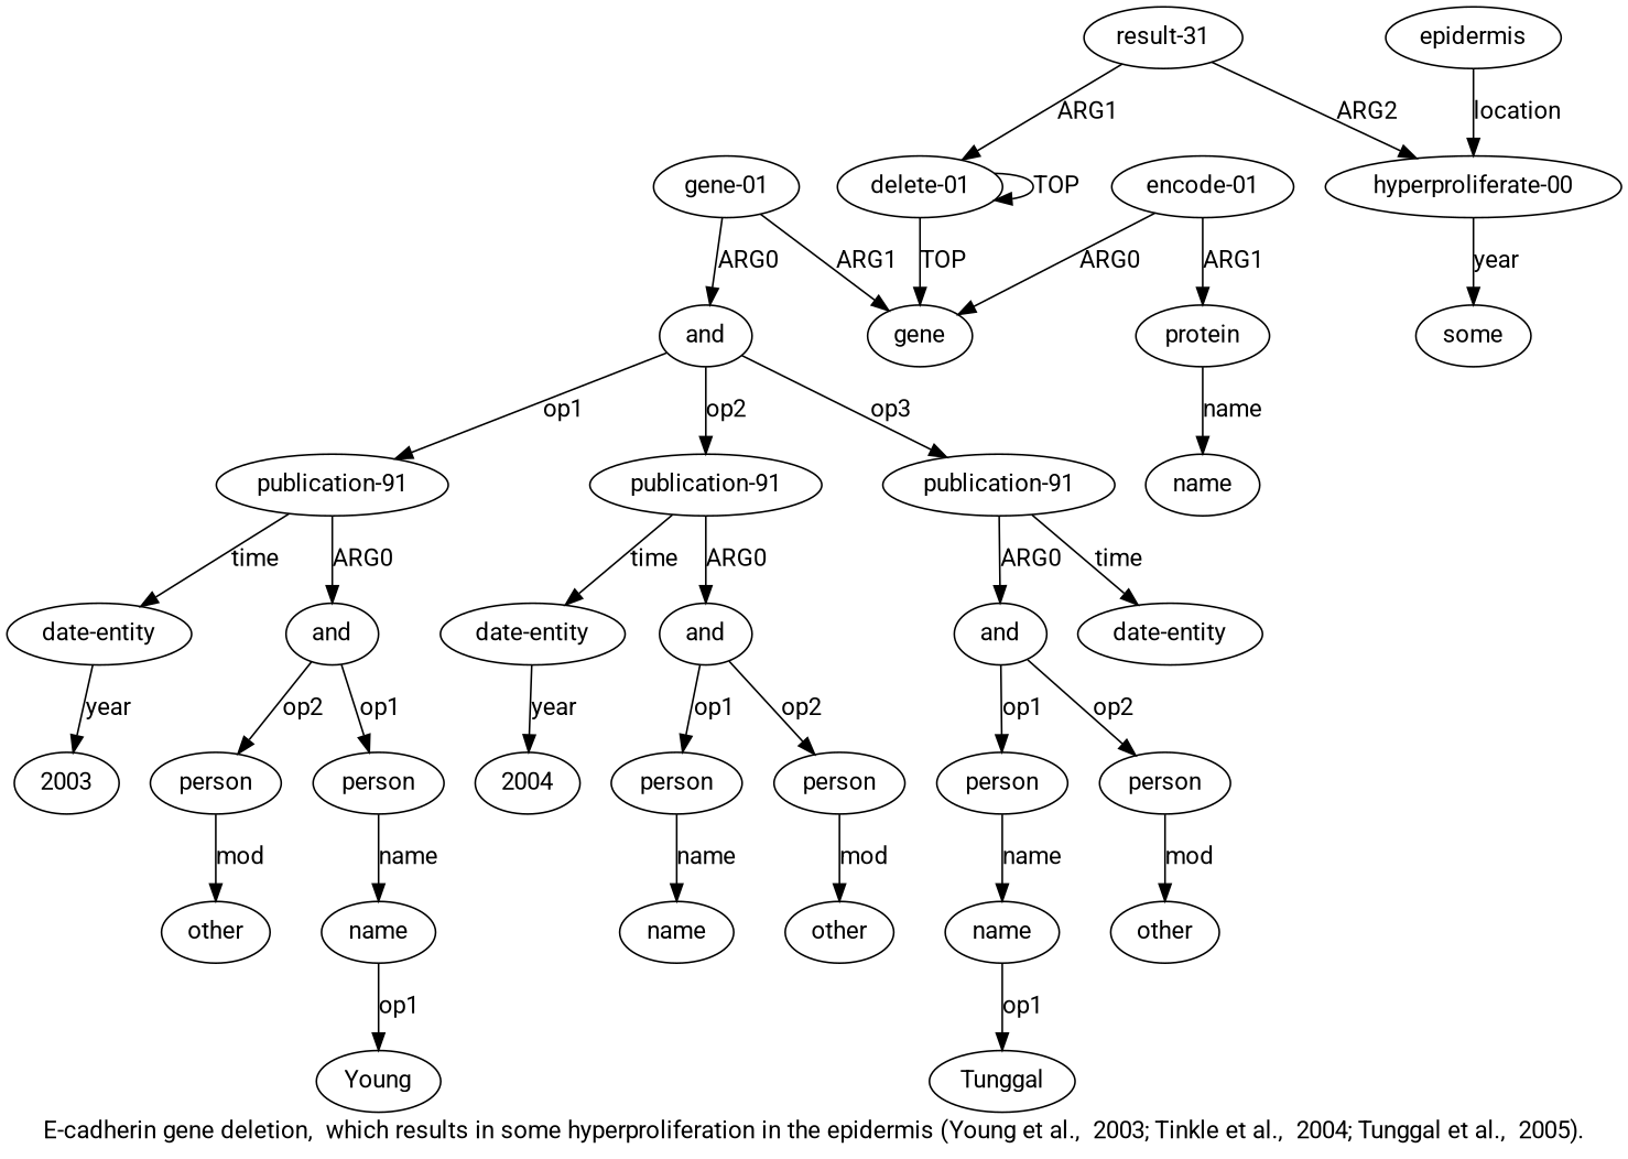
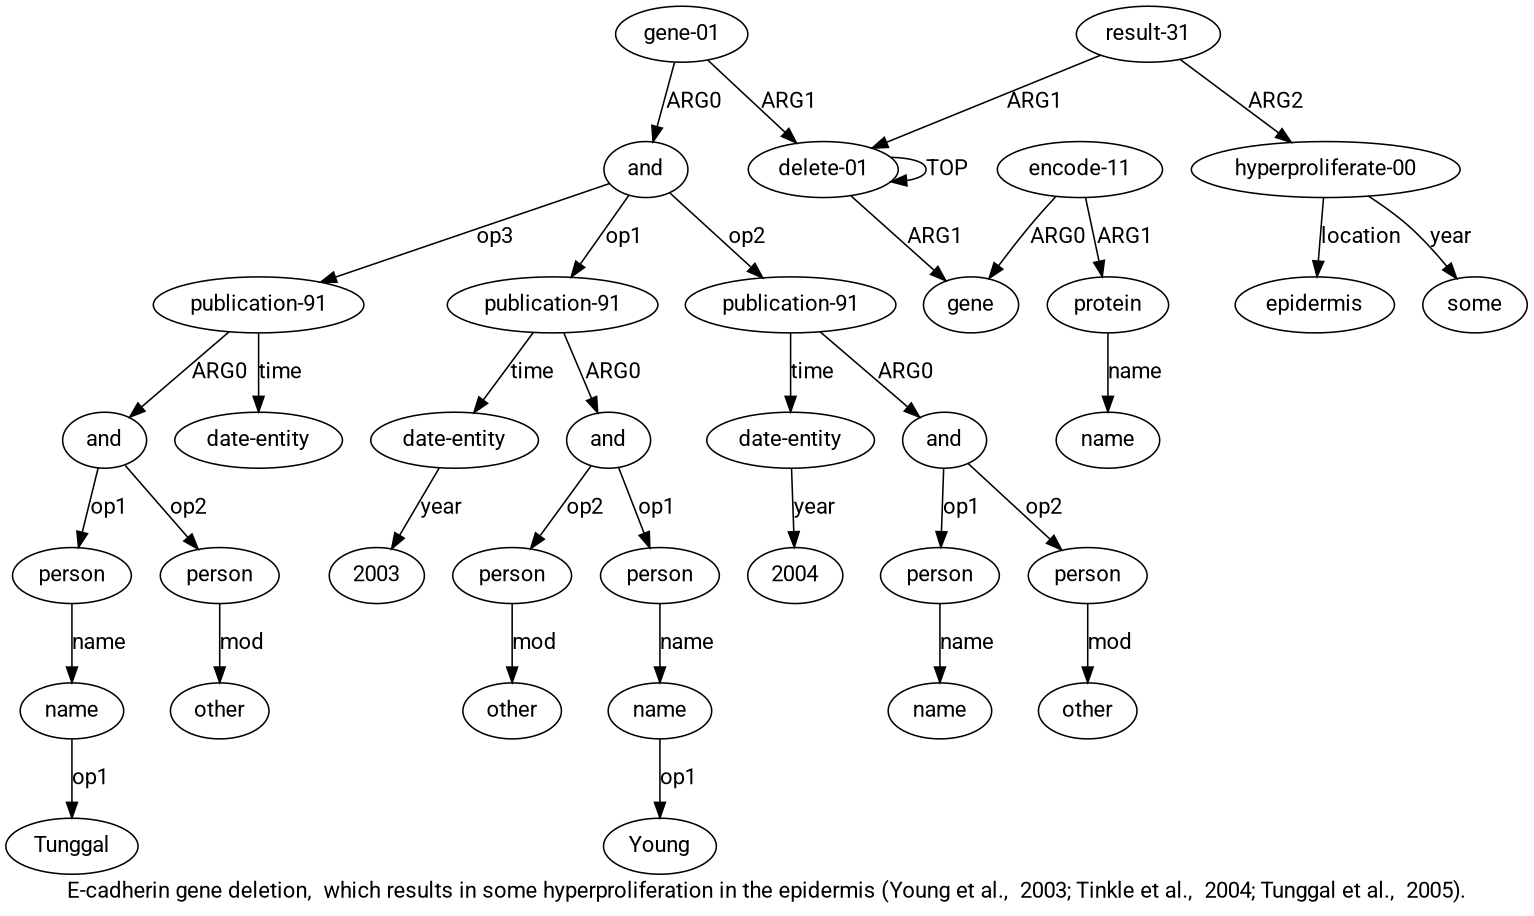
  digraph {
    fontname=Roboto
    label="E-cadherin gene deletion,  which results in some hyperproliferation in the epidermis (Young et al.,  2003; Tinkle et al.,  2004; Tunggal et al.,  2005)."
    node [color=black fontname=Roboto gold_ind=-1 gold_label=person test_ind=-1 test_label=person]
    edge [color=black fontname=Roboto gold_label=op1 test_label=op1]
    n1 [gold_ind=20 label=person test_ind=20]
    n2 [gold_ind=21 gold_label=name label=name test_ind=21 test_label=name]
    n3 [gold_ind=22 label=person test_ind=22]
    n4 [gold_ind=23 gold_label=other label=other test_ind=23 test_label=other]
    n5 [gold_ind=24 gold_label="date-entity" label="date-entity" test_ind=24 test_label="date-entity"]
    n6 [gold_label=2004 label=2004 test_label=2004]
    n7 [gold_ind=25 gold_label="publication-91" label="publication-91" test_ind=25 test_label="publication-91"]
    n8 [gold_ind=26 gold_label=and label=and test_ind=26 test_label=and]
    n9 [gold_ind=31 gold_label="date-entity" label="date-entity" test_ind=31 test_label="date-entity"]
    n10 [gold_ind=27 label=person test_ind=27]
    n11 [gold_ind=29 label=person test_ind=29]
    n12 [gold_ind=28 gold_label=name label=name test_ind=28 test_label=name]
    n13 [gold_ind=30 gold_label=other label=other test_ind=30 test_label=other]
    n14 [gold_label=Tunggal label=Tunggal test_label=Tunggal]
    n15 [gold_label=Young label=Young test_label=Young]
    n16 [gold_ind=15 label=person test_ind=15]
    n17 [gold_ind=16 gold_label=other label=other test_ind=16 test_label=other]
    n18 [gold_ind=14 gold_label=name label=name test_ind=14 test_label=name]
    n19 [gold_ind=17 gold_label="date-entity" label="date-entity" test_ind=17 test_label="date-entity"]
    n20 [gold_label=2003 label=2003 test_label=2003]
    n21 [gold_ind=11 gold_label="publication-91" label="publication-91" test_ind=11 test_label="publication-91"]
    n22 [gold_ind=12 gold_label=and label=and test_ind=12 test_label=and]
    n23 [gold_ind=13 label=person test_ind=13]
    n24 [gold_ind=10 gold_label=and label=and test_ind=10 test_label=and]
    n25 [gold_ind=18 gold_label="publication-91" label="publication-91" test_ind=18 test_label="publication-91"]
    n26 [gold_ind=19 gold_label=and label=and test_ind=19 test_label=and]
    n27 [gold_ind=1 gold_label=gene label=gene test_ind=1 test_label=gene]
    n28 [gold_ind=0 gold_label="delete-01" label="delete-01" test_ind=0 test_label="delete-01"]
    n29 [gold_ind=3 gold_label=protein label=protein test_ind=3 test_label=protein]
    n30 [gold_ind=4 gold_label=name label=name test_ind=4 test_label=name]
-   n31 [gold_ind=2 gold_label="encode-01" label="encode-01" test_ind=2 test_label="encode-01"]
+   n31 [gold_ind=2 gold_label="encode-01" label="encode-11" test_ind=2 test_label="encode-01"]
    n32 [gold_ind=5 gold_label="result-01" label="result-31" test_ind=5 test_label="result-01"]
    n33 [gold_ind=6 gold_label="hyperproliferate-00" label="hyperproliferate-00" test_ind=6 test_label="hyperproliferate-00"]
    n34 [gold_ind=7 gold_label=epidermis label=epidermis test_ind=7 test_label=epidermis]
    n35 [gold_ind=8 gold_label=some label=some test_ind=8 test_label=some]
    n36 [gold_ind=9 gold_label="describe-01" label="gene-01" test_ind=9 test_label="describe-01"]
    n1 -> n2 [gold_label=name label=name test_label=name]
    n3 -> n4 [gold_label=mod label=mod test_label=mod]
    n5 -> n6 [gold_label=year label=year test_label=year]
    n7 -> n8 [gold_label=ARG0 label=ARG0 test_label=ARG0]
    n7 -> n9 [gold_label=time label=time test_label=time]
    n8 -> n10 [label=op1]
    n8 -> n11 [gold_label=op2 label=op2 test_label=op2]
    n10 -> n12 [gold_label=name label=name test_label=name]
    n11 -> n13 [gold_label=mod label=mod test_label=mod]
    n12 -> n14 [label=op1]
    n16 -> n17 [gold_label=mod label=mod test_label=mod]
    n18 -> n15 [label=op1]
    n19 -> n20 [gold_label=year label=year test_label=year]
    n21 -> n19 [gold_label=time label=time test_label=time]
    n21 -> n22 [gold_label=ARG0 label=ARG0 test_label=ARG0]
    n22 -> n16 [gold_label=op2 label=op2 test_label=op2]
    n22 -> n23 [label=op1]
    n23 -> n18 [gold_label=name label=name test_label=name]
    n24 -> n7 [gold_label=op3 label=op3 test_label=op3]
    n24 -> n21 [label=op1]
    n24 -> n25 [gold_label=op2 label=op2 test_label=op2]
    n25 -> n5 [gold_label=time label=time test_label=time]
    n25 -> n26 [gold_label=ARG0 label=ARG0 test_label=ARG0]
    n26 -> n1 [label=op1]
    n26 -> n3 [gold_label=op2 label=op2 test_label=op2]
-   n28 -> n27 [gold_label=ARG1 label=TOP test_label=ARG1]
+   n28 -> n27 [gold_label=ARG1 label=ARG1 test_label=ARG1]
    n28 -> n28 [gold_label=TOP label=TOP test_label=TOP]
    n29 -> n30 [gold_label=name label=name test_label=name]
    n31 -> n27 [gold_label=ARG0 label=ARG0 test_label=ARG0]
    n31 -> n29 [gold_label=ARG1 label=ARG1 test_label=ARG1]
    n32 -> n28 [gold_label=ARG1 label=ARG1 test_label=ARG1]
    n32 -> n33 [gold_label=ARG2 label=ARG2 test_label=ARG2]
-   n34 -> n33 [gold_label=location label=location test_label=location]
+   n33 -> n34 [gold_label=location label=location test_label=location]
    n33 -> n35 [gold_label=degree label=year test_label=degree]
    n36 -> n24 [gold_label=ARG0 label=ARG0 test_label=ARG0]
-   n36 -> n27 [gold_label=ARG1 label=ARG1 test_label=ARG1]
+   n36 -> n28 [gold_label=ARG1 label=ARG1 test_label=ARG1]
  }
